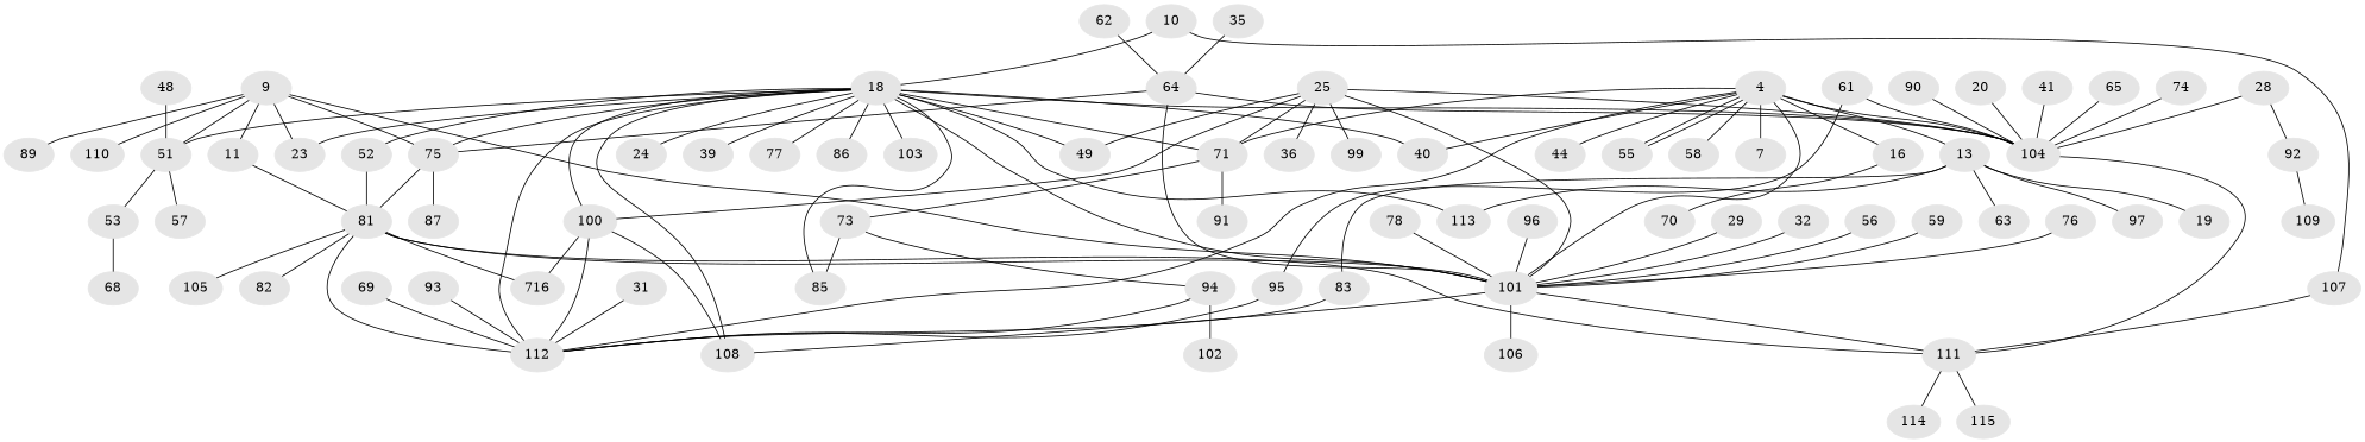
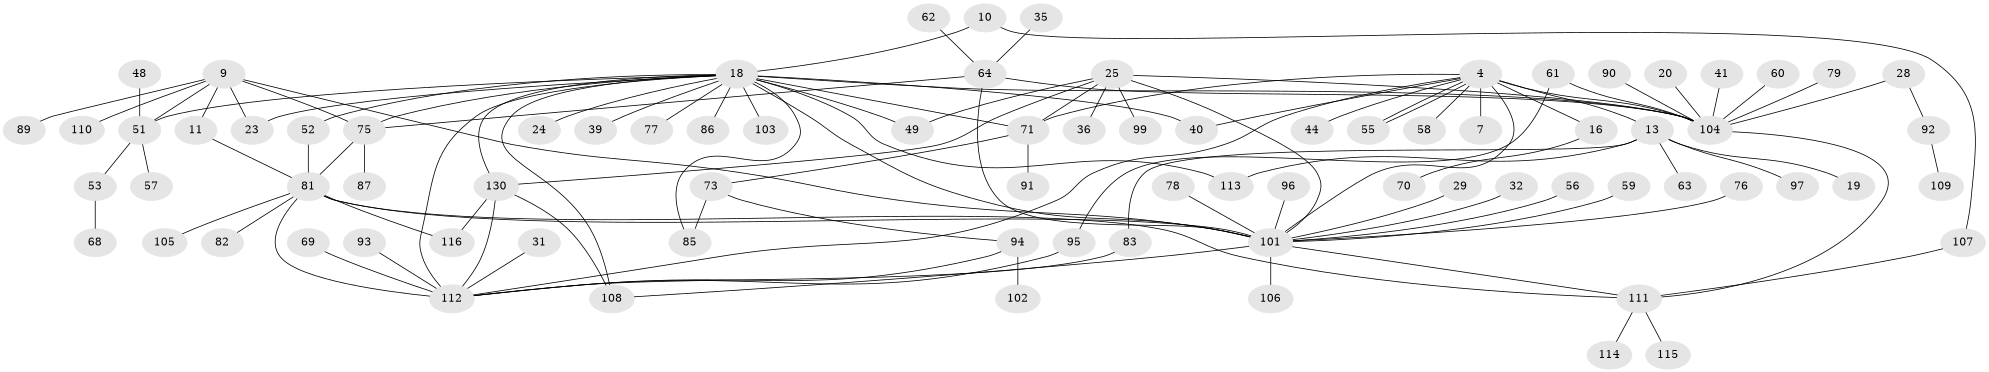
  graph {
    node [color=gray90 style=filled]
    4
    7
    13
    16
    40
    44
    55
    58
    71 [super="+27"]
    101 [super="+34+54+79+88+66"]
    104 [super="+2+12"]
    112 [super="+3+22"]
    19
    63
    83
    97
    113 [super="+42"]
    70
    73 [super="+47"]
    91
    108 [super="+80"]
    111 [super="+50+84"]
    106
    9
    11
    23
    51 [super="+33+46"]
    75 [super="+65"]
    89
    110
    81 [super="+15"]
    53
    57
    87
    18 [super="+1"]
    24
    39
    49 [super="+45"]
    52 [super="+6"]
    77
    85
    86
-   100 [super="+98"]
+   100 [super="+98" label=130]
    103
    10
    107
    82
    105
-   116 [label=716]
+   116
    20
    25 [super="+17"]
    36
    99
    28
    92
    109
    29
    31
    32
    64 [super="+21"]
    35
    41
    48
    68
    56
    59
-   60 [label=65]
+   60
    61 [super="+38"]
    95
    62
    69
    94
    102
-   74
+   74 [label=79]
    76
    78
    114
    115
    90
    93
    96
    4 -- 7
    4 -- 13
    4 -- 16
    4 -- 40
    4 -- 44
    4 -- 55
    4 -- 55
    4 -- 58
    4 -- 71
    4 -- 101 [weight=3]
    4 -- 104 [weight=2]
    4 -- 112
    13 -- 19
    13 -- 63
    13 -- 83
    13 -- 97
    13 -- 113 [weight=2]
    16 -- 70
    71 -- 73
    71 -- 91
    101 -- 108
    101 -- 111
    101 -- 106
    104 -- 111
    83 -- 112
    73 -- 85
    73 -- 94
    111 -- 114
    111 -- 115
    9 -- 101 [weight=2]
    9 -- 11
    9 -- 23
    9 -- 51
    9 -- 75
    9 -- 89
    9 -- 110
    11 -- 81
    51 -- 53
    51 -- 57
    75 -- 81 [weight=2]
    75 -- 87
    81 -- 101 [weight=2]
    81 -- 112 [weight=2]
    81 -- 111
    81 -- 82
    81 -- 105
    81 -- 116
    53 -- 68
    18 -- 40
    18 -- 71
    18 -- 101 [weight=3]
    18 -- 104 [weight=3]
    18 -- 112 [weight=2]
    18 -- 113
    18 -- 108
    18 -- 23
    18 -- 51 [weight=2]
    18 -- 75
    18 -- 24
    18 -- 39
    18 -- 49
    18 -- 52
    18 -- 77
    18 -- 85
    18 -- 86
    18 -- 100
    18 -- 103
    52 -- 81
    100 -- 112
    100 -- 108
    100 -- 116
    10 -- 18
    10 -- 107
    107 -- 111
    20 -- 104
    25 -- 71
    25 -- 101
    25 -- 104 [weight=2]
    25 -- 49
    25 -- 100
    25 -- 36
    25 -- 99
    28 -- 104
    28 -- 92
    92 -- 109
    29 -- 101
    31 -- 112
    32 -- 101
    64 -- 101 [weight=2]
    64 -- 104
    64 -- 75
    35 -- 64
    41 -- 104
    48 -- 51
    56 -- 101
    59 -- 101
    60 -- 104
    61 -- 104
    61 -- 95
    95 -- 112
    62 -- 64
    69 -- 112
    94 -- 112
    94 -- 102
    74 -- 104
    76 -- 101
    78 -- 101
    90 -- 104
    93 -- 112
    96 -- 101
  }
